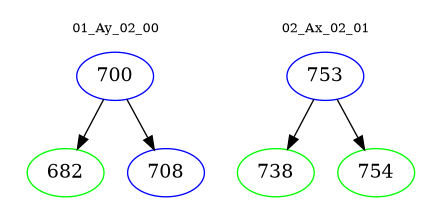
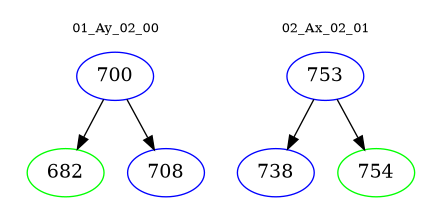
  digraph {
    node [color=blue]
    edge [color=black]
    n1 [label=700]
    n2 [color=green label=682]
    n3 [label=708]
    n4 [label=753]
-   n5 [color=green label=738]
+   n5 [label=738]
    n6 [color=green label=754]
    subgraph cluster_1 {
      color=white
      fontsize=10
      label="01_Ay_02_00"
      n1
      n2
      n3
    }
    subgraph cluster_2 {
      color=white
      fontsize=10
      label="02_Ax_02_01"
      n4
      n5
      n6
    }
    n1 -> n2
    n1 -> n3
    n4 -> n5
    n4 -> n6
  }
